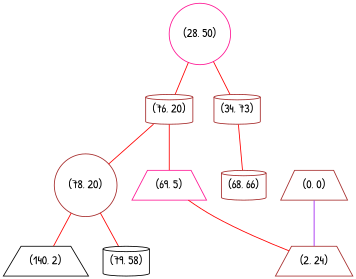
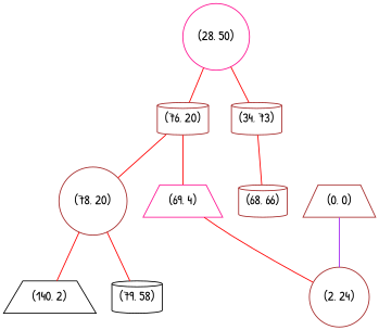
  graph {
    fontname="Patrick Hand"
    node [color=brown fontname="Patrick Hand" shape=cylinder]
    edge [color=red fontname="Patrick Hand" weight=1]
    "(28, 50)" [color=deeppink shape=circle]
    "(76, 20)"
    n3 [label="(34, 73)"]
    "(78, 20)" [shape=circle]
-   "(69, 5)" [color=deeppink shape=trapezium]
+   "(69, 5)" [color=deeppink shape=trapezium label="(69, 4)"]
    "(68, 66)"
    "(140, 2)" [color=black shape=trapezium]
    "(79, 58)" [color=black]
-   "(2, 24)" [shape=trapezium]
+   "(2, 24)" [shape=circle]
    "(0, 0)" [shape=trapezium]
    "(28, 50)" -- "(76, 20)"
    "(28, 50)" -- n3
    "(76, 20)" -- "(78, 20)"
    "(76, 20)" -- "(69, 5)"
    n3 -- "(68, 66)"
    "(78, 20)" -- "(140, 2)"
    "(78, 20)" -- "(79, 58)"
    "(69, 5)" -- "(2, 24)"
    "(0, 0)" -- "(2, 24)" [color=purple weight=4]
  }
